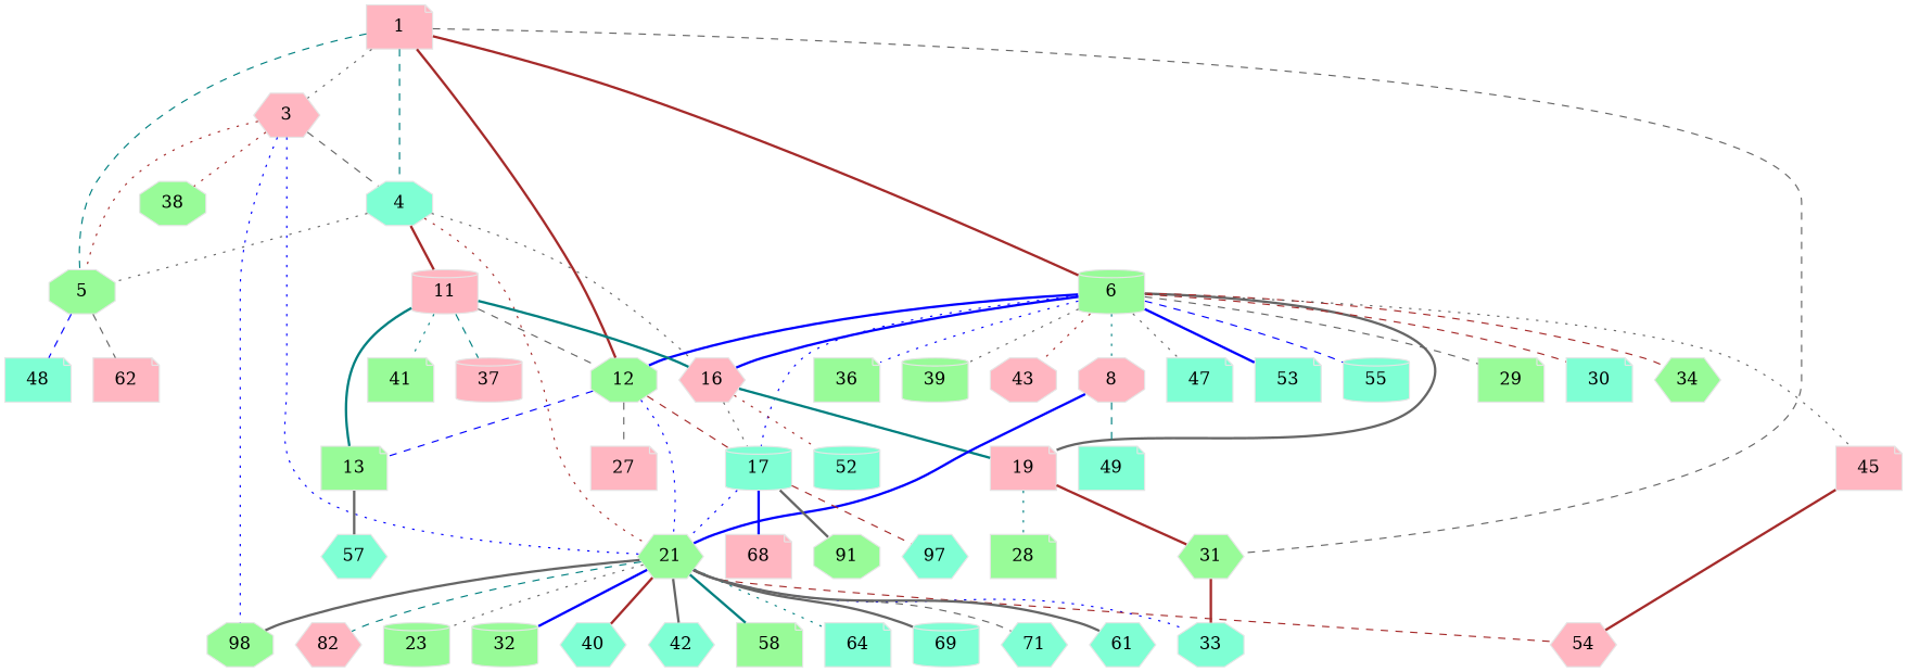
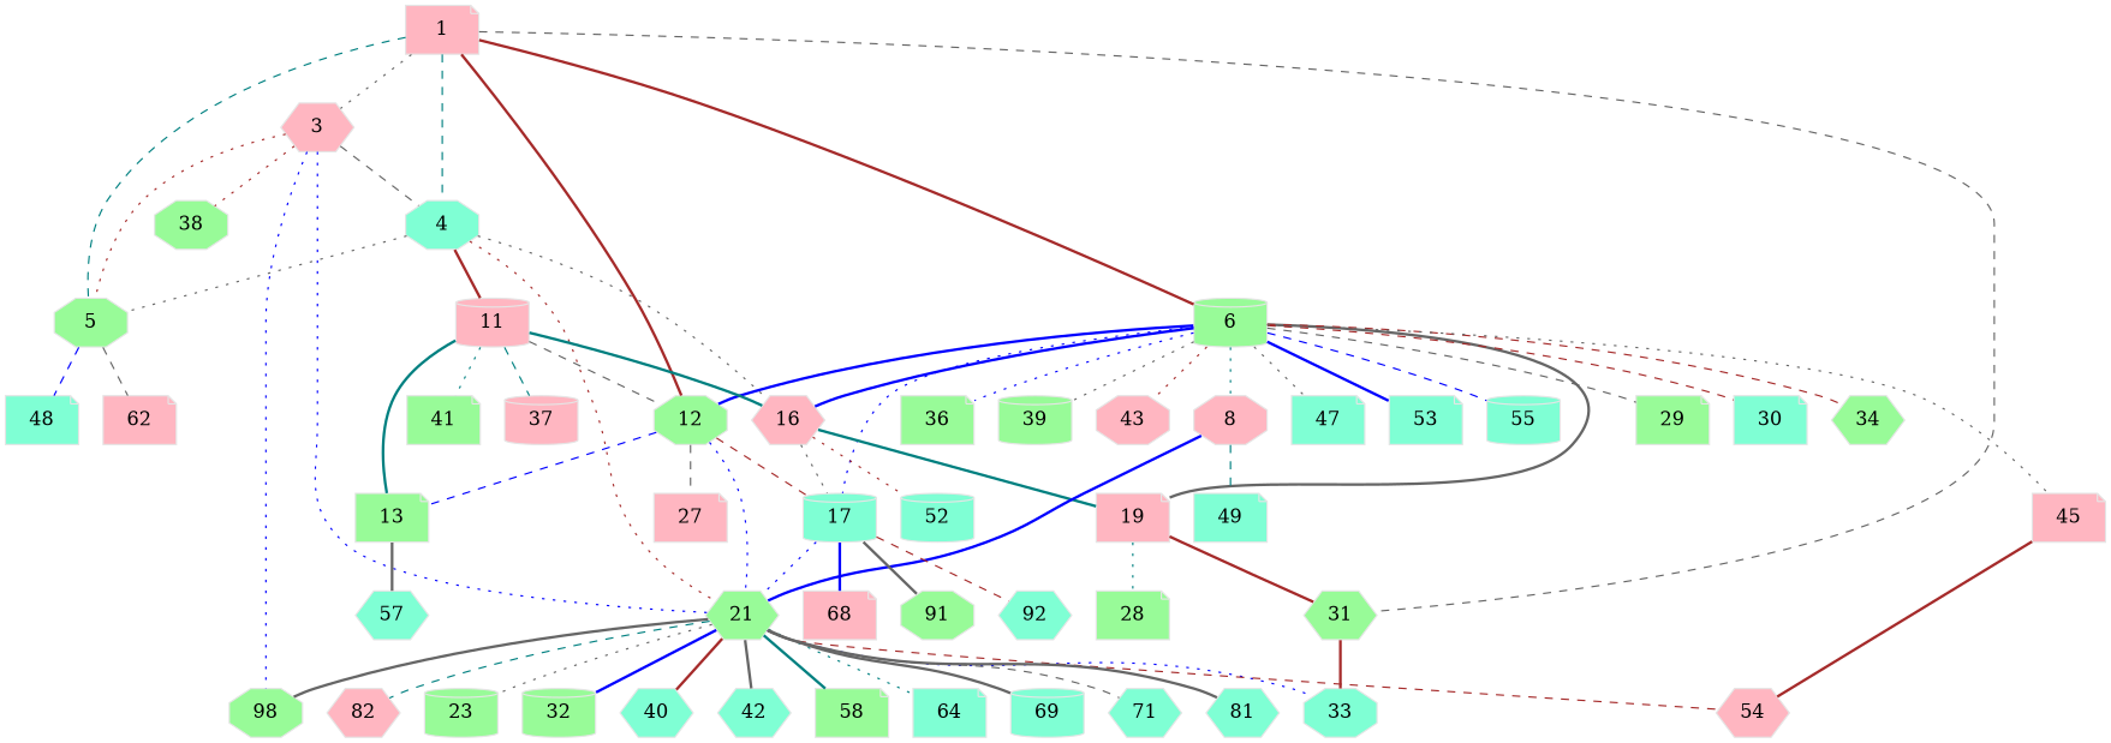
  graph {
    node [color=gray90 fillcolor=aquamarine shape=note style=filled]
    edge [color=gray40 style=dotted]
    1 [fillcolor=lightpink super="+2+100+79"]
    3 [fillcolor=lightpink shape=hexagon super="+96"]
    4 [shape=octagon]
    5 [fillcolor=palegreen shape=octagon]
    6 [fillcolor=palegreen shape=cylinder super="+18+7+93+35"]
    12 [fillcolor=palegreen shape=octagon super="+26+77"]
    31 [fillcolor=palegreen shape=hexagon]
    21 [fillcolor=palegreen shape=hexagon super="+25+73+22"]
    38 [fillcolor=palegreen shape=octagon]
    98 [fillcolor=palegreen shape=octagon]
    11 [fillcolor=lightpink shape=cylinder super="+46+14"]
    16 [fillcolor=lightpink shape=hexagon super="+20"]
    48
    62 [fillcolor=lightpink]
    8 [fillcolor=lightpink shape=octagon super="+10"]
    17 [shape=cylinder]
    19 [fillcolor=lightpink super="+89"]
    29 [fillcolor=palegreen]
    30
    34 [fillcolor=palegreen shape=hexagon]
    36 [fillcolor=palegreen]
    39 [fillcolor=palegreen shape=cylinder]
    43 [fillcolor=lightpink shape=octagon]
    45 [fillcolor=lightpink]
    47 [super="+75"]
    53
    55 [shape=cylinder]
    13 [fillcolor=palegreen]
    27 [fillcolor=lightpink]
    33 [shape=octagon super="+66+74"]
    23 [fillcolor=palegreen shape=cylinder super="+90+80"]
    32 [fillcolor=palegreen shape=cylinder super="+59+51"]
    40 [shape=hexagon]
    42 [shape=hexagon]
    54 [fillcolor=lightpink shape=hexagon]
    58 [fillcolor=palegreen]
    64
    69 [shape=cylinder super="+72"]
    71 [shape=hexagon]
-   81 [shape=hexagon label=61]
+   81 [shape=hexagon]
    82 [fillcolor=lightpink shape=hexagon]
    37 [fillcolor=lightpink shape=cylinder]
    41 [fillcolor=palegreen]
    52 [shape=cylinder]
    49 [super="+65"]
    68 [fillcolor=lightpink]
    91 [fillcolor=palegreen shape=octagon]
-   97 [shape=hexagon]
+   97 [shape=hexagon label=92]
    28 [fillcolor=palegreen]
    57 [shape=hexagon]
    1 -- 3 [weight=2]
    1 -- 4 [color=teal style=dashed weight=2]
    1 -- 5 [color=teal style=dashed weight=2]
    1 -- 6 [color=brown style=bold]
    1 -- 12 [color=brown style=bold]
    1 -- 31 [style=dashed]
    3 -- 4 [style=dashed]
    3 -- 5 [color=brown]
    3 -- 21 [color=blue]
    3 -- 38 [color=brown]
    3 -- 98 [color=blue]
    4 -- 5
    4 -- 21 [color=brown]
    4 -- 11 [color=brown style=bold]
    4 -- 16
    5 -- 48 [color=blue style=dashed]
    5 -- 62 [style=dashed]
    6 -- 12 [color=blue style=bold]
    6 -- 16 [color=blue style=bold weight=2]
    6 -- 8 [color=teal weight=6]
    6 -- 17 [color=blue]
    6 -- 19 [style=bold]
    6 -- 29 [style=dashed]
    6 -- 30 [color=brown style=dashed]
    6 -- 34 [color=brown style=dashed]
    6 -- 36 [color=blue]
    6 -- 39
    6 -- 43 [color=brown]
    6 -- 45
    6 -- 47
    6 -- 53 [color=blue style=bold]
    6 -- 55 [color=blue style=dashed]
    12 -- 21 [color=blue]
    12 -- 17 [color=brown style=dashed]
    12 -- 13 [color=blue style=dashed]
    12 -- 27 [style=dashed]
    31 -- 33 [color=brown style=bold]
    21 -- 98 [style=bold]
    21 -- 33 [color=blue weight=2]
    21 -- 23 [weight=4]
    21 -- 32 [color=blue style=bold]
    21 -- 40 [color=brown style=bold]
    21 -- 42 [style=bold]
    21 -- 54 [color=brown style=dashed]
    21 -- 58 [color=teal style=bold]
    21 -- 64 [color=teal]
    21 -- 69 [style=bold]
    21 -- 71 [style=dashed]
    21 -- 81 [style=bold]
    21 -- 82 [color=teal style=dashed]
    11 -- 12 [style=dashed weight=3]
    11 -- 16 [color=teal style=bold]
    11 -- 13 [color=teal style=bold weight=3]
    11 -- 37 [color=teal style=dashed]
    11 -- 41 [color=teal]
    16 -- 17 [weight=2]
    16 -- 19 [color=teal style=bold weight=2]
    16 -- 52 [color=brown]
    8 -- 21 [color=blue style=bold]
    8 -- 49 [color=teal style=dashed]
    17 -- 21 [color=blue]
    17 -- 68 [color=blue style=bold]
    17 -- 91 [style=bold]
    17 -- 97 [color=brown style=dashed]
    19 -- 31 [color=brown style=bold]
    19 -- 28 [color=teal]
    45 -- 54 [color=brown style=bold]
    13 -- 57 [style=bold]
  }
